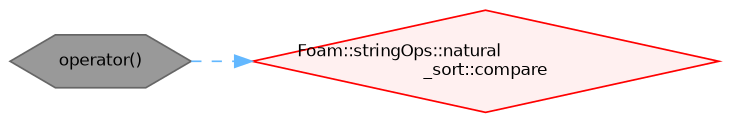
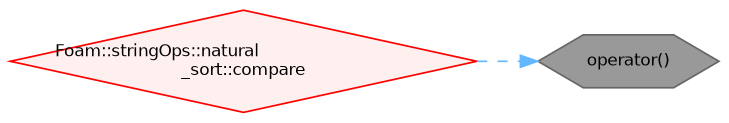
  digraph {
    rankdir=LR
    node [fontname=Helvetica fontsize=10 style=filled]
    n1 [color=gray40 fillcolor=grey60 fontcolor=black height=0.2 label="operator()" shape=hexagon width=0.4]
    n2 [color=red fillcolor="#FFF0F0" height=0.2 label="Foam::stringOps::natural\l_sort::compare" shape=diamond width=0.4]
-   n1 -> n2 [color=steelblue1 fontname=Helvetica fontsize=10 labelfontname=Helvetica labelfontsize=10 style=dashed arrowhead=normal]
+   n2 -> n1 [color=steelblue1 fontname=Helvetica fontsize=10 labelfontname=Helvetica labelfontsize=10 style=dashed arrowhead=normal]
  }
